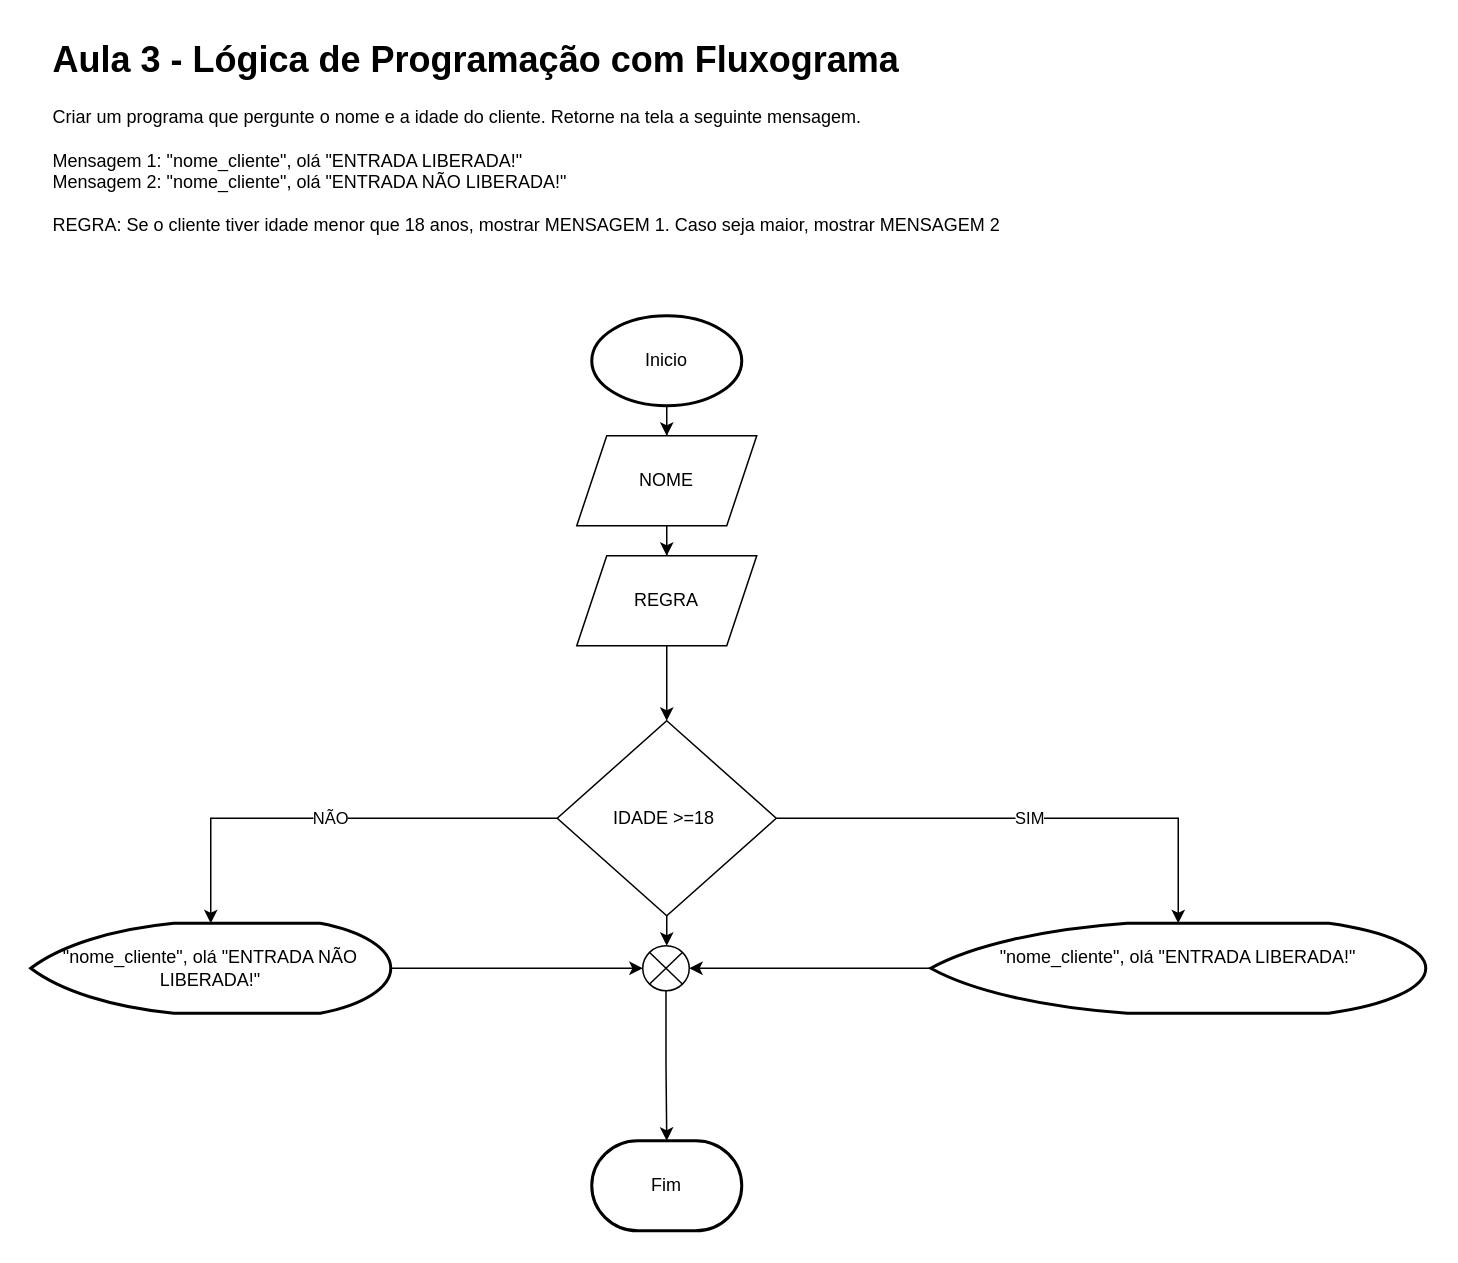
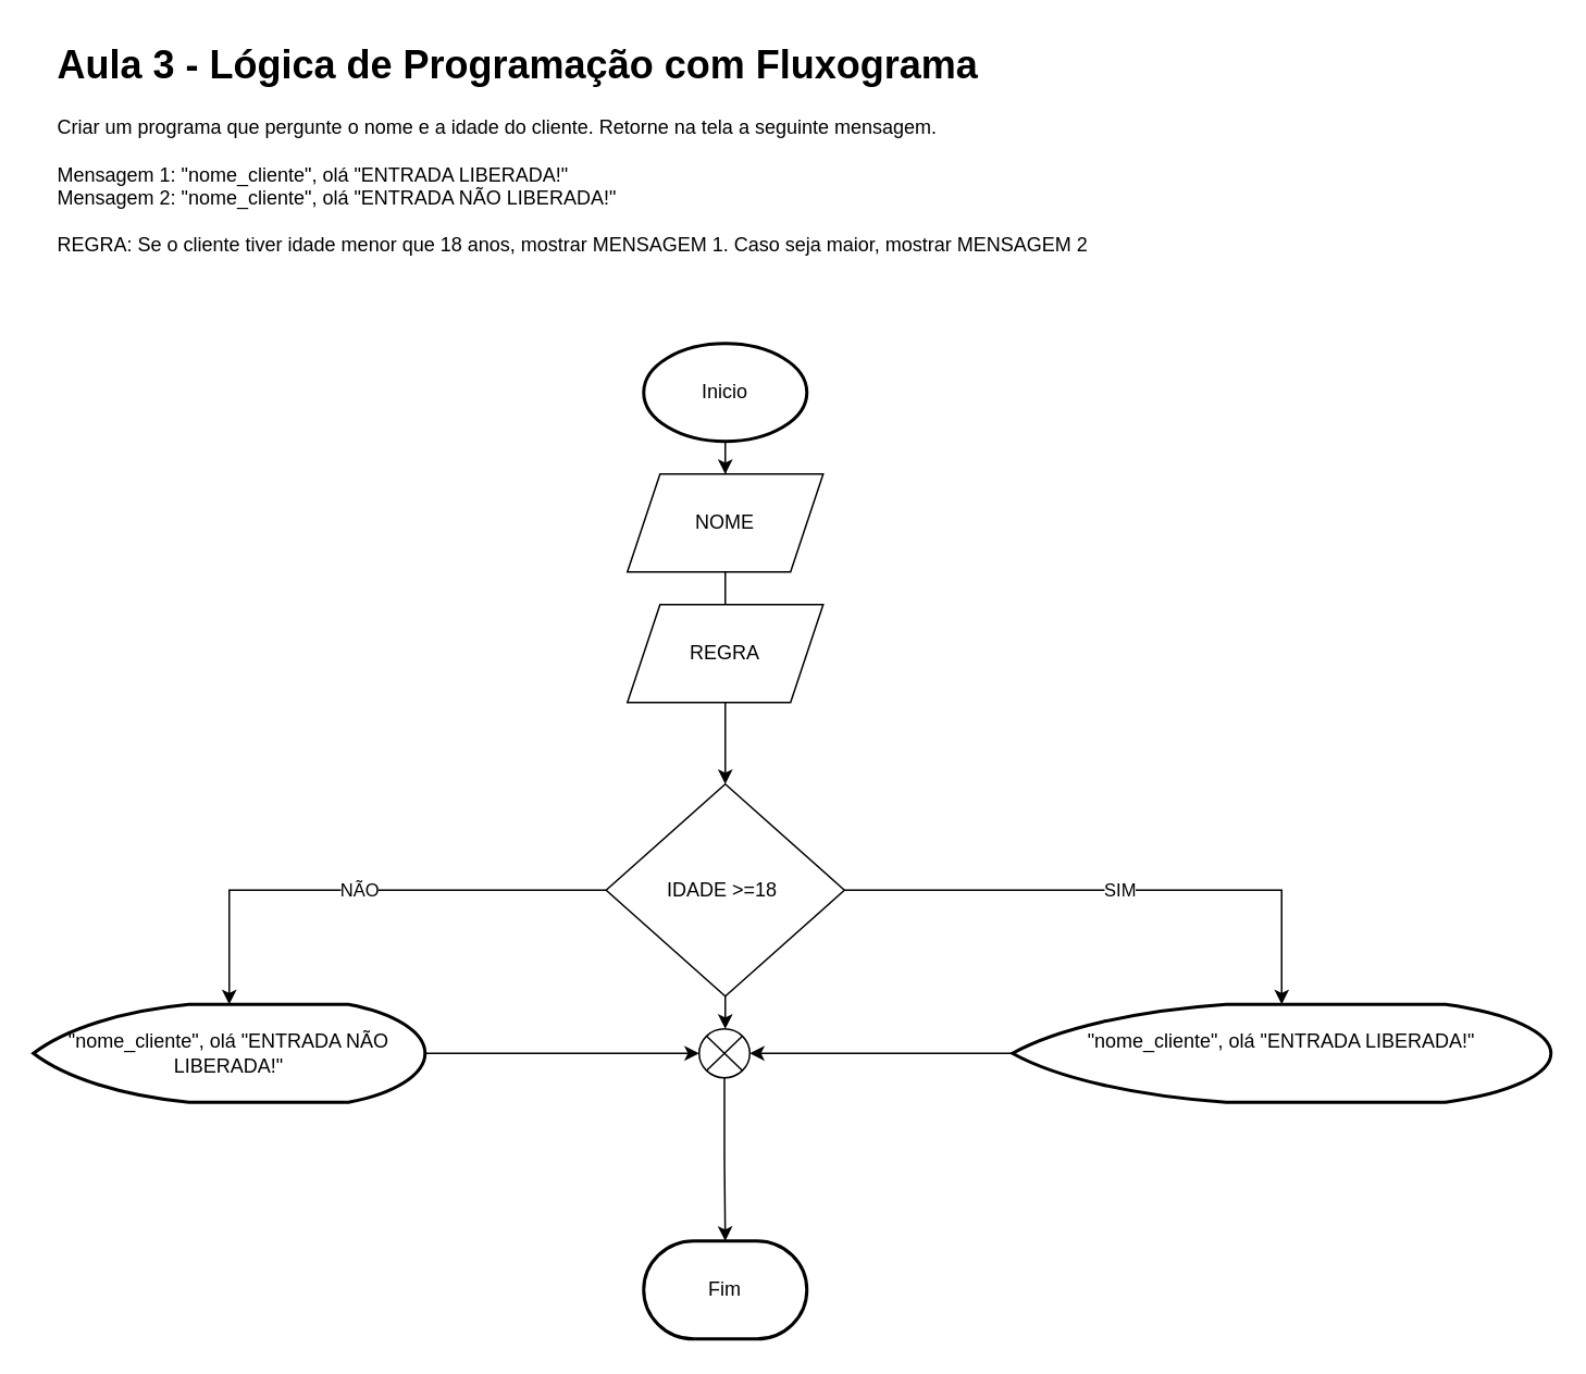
  <mxCell id="0" />
  <mxCell id="1" parent="0" />
  <mxCell id="2" value="&lt;h1&gt;Aula 3 - Lógica de Programação com Fluxograma&lt;/h1&gt;&lt;div&gt;&lt;div&gt;Criar um programa que pergunte o nome e a idade do cliente. Retorne na tela a seguinte mensagem.&lt;/div&gt;&lt;div&gt;&lt;br&gt;&lt;/div&gt;&lt;div&gt;Mensagem 1: &quot;nome_cliente&quot;, olá &quot;ENTRADA LIBERADA!&quot;&lt;/div&gt;&lt;/div&gt;&lt;div&gt;Mensagem 2:&amp;nbsp;&lt;span&gt;&quot;nome_cliente&quot;, olá &quot;ENTRADA NÃO LIBERADA!&quot;&lt;/span&gt;&lt;/div&gt;&lt;div&gt;&lt;br&gt;&lt;/div&gt;&lt;div&gt;REGRA: Se o cliente tiver idade menor que 18 anos, mostrar MENSAGEM 1. Caso seja maior, mostrar MENSAGEM 2&lt;/div&gt;" style="text;html=1;strokeColor=none;fillColor=none;spacing=5;spacingTop=-20;whiteSpace=wrap;overflow=hidden;rounded=0;" parent="1" vertex="1"><mxGeometry y="20" width="700" height="170" as="geometry" x="30" /></mxCell>
  <mxCell id="3" style="edgeStyle=orthogonalEdgeStyle;rounded=0;orthogonalLoop=1;jettySize=auto;html=1;entryX=0.5;entryY=0;entryDx=0;entryDy=0;" parent="1" source="4" target="7" edge="1"><mxGeometry relative="1" as="geometry"><mxPoint x="444" y="310" as="targetPoint" /></mxGeometry></mxCell>
  <mxCell id="4" value="Inicio" style="strokeWidth=2;html=1;shape=mxgraph.flowchart.start_1;whiteSpace=wrap;" parent="1" vertex="1"><mxGeometry x="394" y="210" width="100" height="60" as="geometry" /></mxCell>
  <mxCell id="5" value="Fim" style="strokeWidth=2;html=1;shape=mxgraph.flowchart.terminator;whiteSpace=wrap;" parent="1" vertex="1"><mxGeometry x="394" y="760" width="100" height="60" as="geometry" /></mxCell>
- <mxCell id="6" value="" style="edgeStyle=orthogonalEdgeStyle;rounded=0;orthogonalLoop=1;jettySize=auto;html=1;" edge="1" parent="1" source="7" target="9"><mxGeometry relative="1" as="geometry" /></mxCell>
+ <mxCell id="6" value="" style="edgeStyle=orthogonalEdgeStyle;rounded=0;orthogonalLoop=1;jettySize=auto;html=1;endArrow=none;" edge="1" parent="1" source="7" target="9"><mxGeometry relative="1" as="geometry" /></mxCell>
  <mxCell id="7" value="NOME" style="shape=parallelogram;perimeter=parallelogramPerimeter;whiteSpace=wrap;html=1;fixedSize=1;" vertex="1" parent="1"><mxGeometry x="384" y="290" width="120" height="60" as="geometry" /></mxCell>
  <mxCell id="8" value="" style="edgeStyle=orthogonalEdgeStyle;rounded=0;orthogonalLoop=1;jettySize=auto;html=1;" edge="1" parent="1" source="9" target="13"><mxGeometry relative="1" as="geometry" /></mxCell>
  <mxCell id="9" value="REGRA" style="shape=parallelogram;perimeter=parallelogramPerimeter;whiteSpace=wrap;html=1;fixedSize=1;" vertex="1" parent="1"><mxGeometry x="384" y="370" width="120" height="60" as="geometry" /></mxCell>
  <mxCell id="10" value="NÃO" style="edgeStyle=orthogonalEdgeStyle;rounded=0;orthogonalLoop=1;jettySize=auto;html=1;entryX=0.5;entryY=0;entryDx=0;entryDy=0;entryPerimeter=0;" edge="1" parent="1" source="13" target="17"><mxGeometry relative="1" as="geometry" /></mxCell>
  <mxCell id="11" value="SIM" style="edgeStyle=orthogonalEdgeStyle;rounded=0;orthogonalLoop=1;jettySize=auto;html=1;" edge="1" parent="1" source="13" target="15"><mxGeometry relative="1" as="geometry" /></mxCell>
  <mxCell id="12" value="" style="edgeStyle=orthogonalEdgeStyle;rounded=0;orthogonalLoop=1;jettySize=auto;html=1;" edge="1" parent="1" source="13" target="19"><mxGeometry relative="1" as="geometry" /></mxCell>
  <mxCell id="13" value="IDADE &amp;gt;=18&amp;nbsp;" style="rhombus;whiteSpace=wrap;html=1;" vertex="1" parent="1"><mxGeometry x="371" y="480" width="146" height="130" as="geometry" /></mxCell>
  <mxCell id="14" style="edgeStyle=orthogonalEdgeStyle;rounded=0;orthogonalLoop=1;jettySize=auto;html=1;entryX=1;entryY=0.5;entryDx=0;entryDy=0;entryPerimeter=0;" edge="1" parent="1" source="15" target="19"><mxGeometry relative="1" as="geometry" /></mxCell>
  <mxCell id="15" value="&lt;div style=&quot;text-align: left&quot;&gt;&quot;nome_cliente&quot;, olá &quot;ENTRADA LIBERADA!&quot;&lt;/div&gt;&lt;div&gt;&lt;br&gt;&lt;/div&gt;" style="strokeWidth=2;html=1;shape=mxgraph.flowchart.display;whiteSpace=wrap;" vertex="1" parent="1"><mxGeometry x="620" y="615" width="330" height="60" as="geometry" /></mxCell>
  <mxCell id="16" style="edgeStyle=orthogonalEdgeStyle;rounded=0;orthogonalLoop=1;jettySize=auto;html=1;" edge="1" parent="1" source="17" target="19"><mxGeometry relative="1" as="geometry" /></mxCell>
  <mxCell id="17" value="&lt;span style=&quot;text-align: left&quot;&gt;&quot;nome_cliente&quot;, olá &quot;ENTRADA NÃO LIBERADA!&quot;&lt;/span&gt;" style="strokeWidth=2;html=1;shape=mxgraph.flowchart.display;whiteSpace=wrap;" vertex="1" parent="1"><mxGeometry x="20" y="615" width="240" height="60" as="geometry" /></mxCell>
  <mxCell id="18" value="" style="edgeStyle=orthogonalEdgeStyle;rounded=0;orthogonalLoop=1;jettySize=auto;html=1;" edge="1" parent="1" source="19" target="5"><mxGeometry relative="1" as="geometry" /></mxCell>
  <mxCell id="19" value="" style="verticalLabelPosition=bottom;verticalAlign=top;html=1;shape=mxgraph.flowchart.or;" vertex="1" parent="1"><mxGeometry x="428" y="630" width="31" height="30" as="geometry" /></mxCell>
